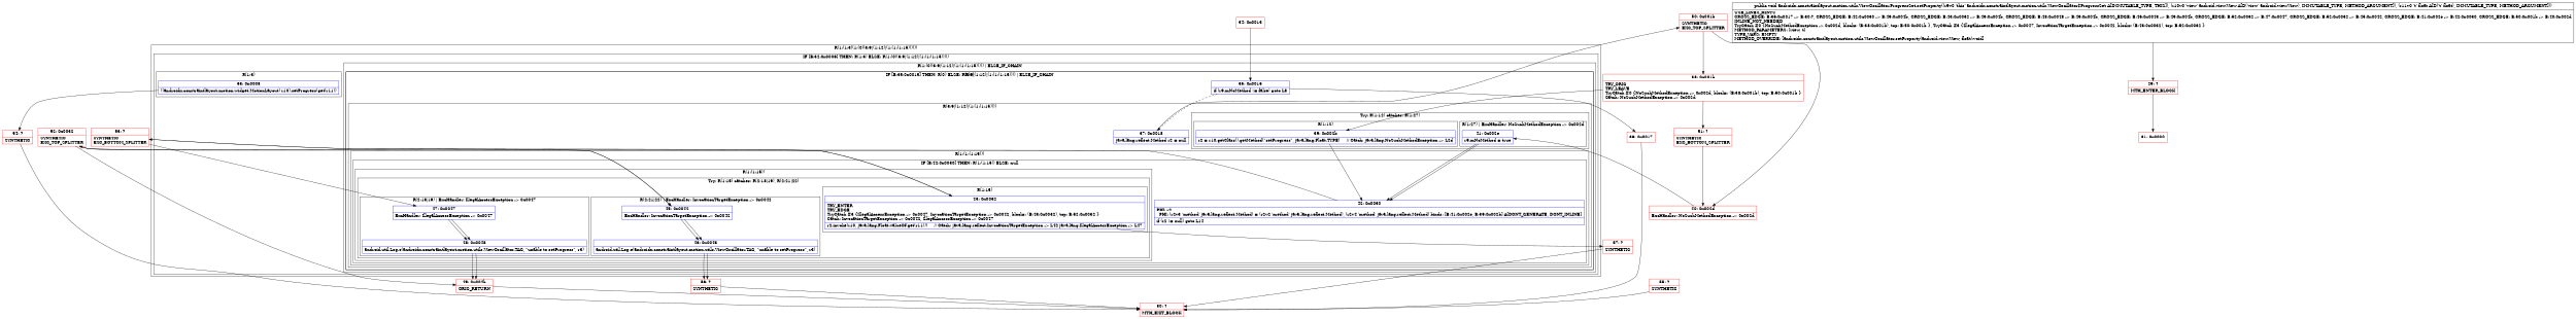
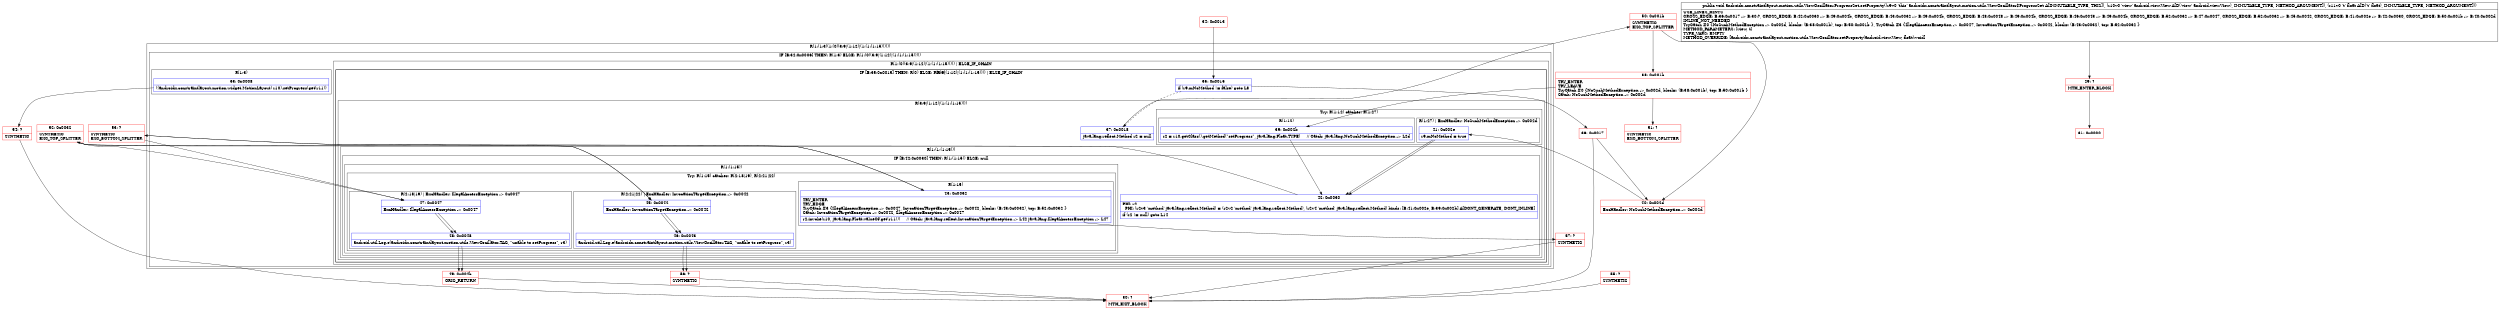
  digraph {
    node [color=red shape=record]
    n1 [color=blue label="{33\:\ 0x0008|((androidx.constraintlayout.motion.widget.MotionLayout) r10).setProgress(get(r11))\l}"]
    n2 [color=blue label="{39\:\ 0x002b|r2 = r10.getClass().getMethod(\"setProgress\", java.lang.Float.TYPE)     \/\/ Catch: java.lang.NoSuchMethodException \-\> L2d\l}"]
    n3 [color=blue label="{41\:\ 0x002e|r9.mNoMethod = true\l}"]
    n4 [color=blue label="{43\:\ 0x0032|TRY_ENTER\lTRY_EDGE\lTryCatch #3 \{IllegalAccessException \-\> 0x0047, InvocationTargetException \-\> 0x0042, blocks: (B:43:0x0032), top: B:52:0x0032 \}\lCatch: InvocationTargetException \-\> 0x0042, IllegalAccessException \-\> 0x0047\l|r2.invoke(r10, java.lang.Float.valueOf(get(r11)))     \/\/ Catch: java.lang.reflect.InvocationTargetException \-\> L42 java.lang.IllegalAccessException \-\> L47\l}"]
    n5 [color=blue label="{47\:\ 0x0047|ExcHandler: IllegalAccessException \-\> 0x0047\l}"]
    n6 [color=blue label="{48\:\ 0x0048|android.util.Log.e(androidx.constraintlayout.motion.utils.ViewOscillator.TAG, \"unable to setProgress\", r3)\l}"]
    n7 [color=blue label="{45\:\ 0x0042|ExcHandler: InvocationTargetException \-\> 0x0042\l}"]
    n8 [color=blue label="{46\:\ 0x0043|android.util.Log.e(androidx.constraintlayout.motion.utils.ViewOscillator.TAG, \"unable to setProgress\", r3)\l}"]
    n9 [color=blue label="{42\:\ 0x0030|PHI: r2 \l  PHI: (r2v3 'method' java.lang.reflect.Method) = (r2v2 'method' java.lang.reflect.Method), (r2v4 'method' java.lang.reflect.Method) binds: [B:41:0x002e, B:39:0x002b] A[DONT_GENERATE, DONT_INLINE]\l|if (r2 != null) goto L14\l}"]
    n10 [color=blue label="{37\:\ 0x0018|java.lang.reflect.Method r2 = null\l}"]
    n11 [color=blue label="{35\:\ 0x0015|if (r9.mNoMethod != false) goto L8\l}"]
    n12 [label="{54\:\ ?|SYNTHETIC\l}"]
    n13 [label="{53\:\ ?|SYNTHETIC\lEXC_BOTTOM_SPLITTER\l}"]
    n14 [label="{57\:\ ?|SYNTHETIC\l}"]
    n15 [label="{49\:\ 0x004b|ORIG_RETURN\l}"]
    n16 [label="{56\:\ ?|SYNTHETIC\l}"]
    n17 [label="{52\:\ 0x0032|SYNTHETIC\lEXC_TOP_SPLITTER\l}"]
    n18 [label="{50\:\ 0x001b|SYNTHETIC\lEXC_TOP_SPLITTER\l}"]
    n19 [label="{36\:\ 0x0017}"]
    n20 [label="{34\:\ 0x0013}"]
    n21 [label="{30\:\ ?|MTH_EXIT_BLOCK\l}"]
-   n22 [label="{38\:\ 0x001b|TRY_ORIG\lTRY_LEAVE\lTryCatch #0 \{NoSuchMethodException \-\> 0x002d, blocks: (B:38:0x001b), top: B:50:0x001b \}\lCatch: NoSuchMethodException \-\> 0x002d\l}"]
+   n22 [label="{38\:\ 0x001b|TRY_ENTER\lTRY_LEAVE\lTryCatch #0 \{NoSuchMethodException \-\> 0x002d, blocks: (B:38:0x001b), top: B:50:0x001b \}\lCatch: NoSuchMethodException \-\> 0x002d\l}"]
    n23 [label="{40\:\ 0x002d|ExcHandler: NoSuchMethodException \-\> 0x002d\l}"]
    n24 [label="{55\:\ ?|SYNTHETIC\l}"]
    n25 [label="{29\:\ ?|MTH_ENTER_BLOCK\l}"]
    n26 [label="{31\:\ 0x0000}"]
    n27 [label="{51\:\ ?|SYNTHETIC\lEXC_BOTTOM_SPLITTER\l}"]
    n28 [label="{public void androidx.constraintlayout.motion.utils.ViewOscillator.ProgressSet.setProperty((r9v0 'this' androidx.constraintlayout.motion.utils.ViewOscillator$ProgressSet A[IMMUTABLE_TYPE, THIS]), (r10v0 'view' android.view.View A[D('view' android.view.View), IMMUTABLE_TYPE, METHOD_ARGUMENT]), (r11v0 't' float A[D('t' float), IMMUTABLE_TYPE, METHOD_ARGUMENT]))  | USE_LINES_HINTS\lCROSS_EDGE: B:36:0x0017 \-\> B:30:?, CROSS_EDGE: B:42:0x0030 \-\> B:49:0x004b, CROSS_EDGE: B:43:0x0032 \-\> B:49:0x004b, CROSS_EDGE: B:48:0x0048 \-\> B:49:0x004b, CROSS_EDGE: B:46:0x0043 \-\> B:49:0x004b, CROSS_EDGE: B:52:0x0032 \-\> B:47:0x0047, CROSS_EDGE: B:52:0x0032 \-\> B:45:0x0042, CROSS_EDGE: B:41:0x002e \-\> B:42:0x0030, CROSS_EDGE: B:50:0x001b \-\> B:40:0x002d\lINLINE_NOT_NEEDED\lTryCatch #0 \{NoSuchMethodException \-\> 0x002d, blocks: (B:38:0x001b), top: B:50:0x001b \}, TryCatch #3 \{IllegalAccessException \-\> 0x0047, InvocationTargetException \-\> 0x0042, blocks: (B:43:0x0032), top: B:52:0x0032 \}\lMETHOD_PARAMETERS: [view, t]\lTYPE_VARS: EMPTY\lMETHOD_OVERRIDE: [androidx.constraintlayout.motion.utils.ViewOscillator.setProperty(android.view.View, float):void]\l}" color=""]
    subgraph cluster_1 {
      label="R(1:(1:3)(1:(0)(3:9|(1:12)|(1:(1:(1:15))))))"
      subgraph cluster_2 {
        label="IF [B:32:0x0006] THEN: R(1:3) ELSE: R(1:(0)(3:9|(1:12)|(1:(1:(1:15)))))"
        subgraph cluster_3 {
          label="R(1:3)"
          n1
        }
        subgraph cluster_4 {
          label="R(1:(0)(3:9|(1:12)|(1:(1:(1:15))))) | ELSE_IF_CHAIN\l"
          subgraph cluster_5 {
            label="IF [B:35:0x0015] THEN: R(0) ELSE: R(3:9|(1:12)|(1:(1:(1:15)))) | ELSE_IF_CHAIN\l"
            n11
            subgraph cluster_6 {
              label="R(0)"
            }
            subgraph cluster_7 {
              label="R(3:9|(1:12)|(1:(1:(1:15))))"
              n10
              subgraph cluster_8 {
                label="Try: R(1:12) catches: R(1:27)"
                subgraph cluster_9 {
                  label="R(1:12)"
                  n2
                }
                subgraph cluster_10 {
                  label="R(1:27) | ExcHandler: NoSuchMethodException \-\> 0x002d\l"
                  n3
                }
              }
              subgraph cluster_11 {
                label="R(1:(1:(1:15)))"
                subgraph cluster_12 {
                  label="IF [B:42:0x0030] THEN: R(1:(1:15)) ELSE: null"
                  n9
                  subgraph cluster_13 {
                    label="R(1:(1:15))"
                    subgraph cluster_14 {
                      label="Try: R(1:15) catches: R(2:18|19), R(2:21|22)"
                      subgraph cluster_15 {
                        label="R(1:15)"
                        n4
                      }
                      subgraph cluster_16 {
                        label="R(2:18|19) | ExcHandler: IllegalAccessException \-\> 0x0047\l"
                        n5
                        n6
                      }
                      subgraph cluster_17 {
                        label="R(2:21|22) | ExcHandler: InvocationTargetException \-\> 0x0042\l"
                        n7
                        n8
                      }
                    }
                  }
                }
              }
            }
          }
        }
      }
    }
    subgraph cluster_18 {
      label="R(1:27) | ExcHandler: NoSuchMethodException \-\> 0x002d\l"
    }
    subgraph cluster_19 {
      label="R(2:18|19) | ExcHandler: IllegalAccessException \-\> 0x0047\l"
    }
    subgraph cluster_20 {
      label="R(2:21|22) | ExcHandler: InvocationTargetException \-\> 0x0042\l"
    }
    n1 -> n12
    n2 -> n9
    n3 -> n9
    n3 -> n9
    n4 -> n13
    n4 -> n14
    n5 -> n6
    n5 -> n6
    n6 -> n15
    n6 -> n15
    n7 -> n8
    n7 -> n8
    n8 -> n16
    n8 -> n16
    n9 -> n17
    n10 -> n18
    n11 -> n10 [style=dashed]
    n11 -> n19
    n12 -> n21
    n13 -> n5
    n13 -> n7
    n14 -> n21
    n15 -> n21
    n16 -> n21
    n17 -> n4
-   n17 -> n15
+   n17 -> n5
    n17 -> n7
    n18 -> n22
    n18 -> n23
    n19 -> n21
    n20 -> n11
    n22 -> n2
    n22 -> n27
    n23 -> n3
    n24 -> n21
    n25 -> n26
-   n27 -> n23
+   n19 -> n23
    n28 -> n25
  }
